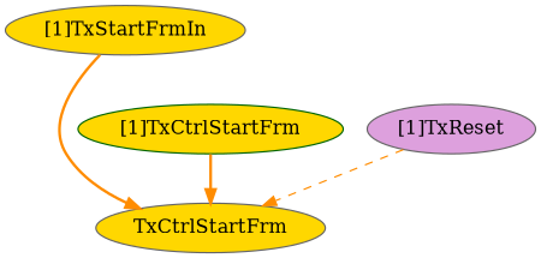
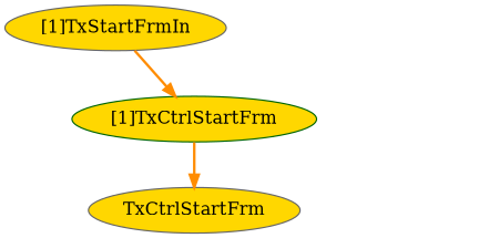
  strict digraph {
    node [color=gray40 complexity=1 fillcolor=gold style=filled]
    edge [color=darkorange style=bold]
    n1 [complexity=0 importance=0.0320071232489 label=TxCtrlStartFrm rank=0.0]
    "[1]TxStartFrmIn" [importance=0.050347569996 rank=0.050347569996]
-   "[1]TxReset" [fillcolor=plum importance=0.114361816494 rank=0.114361816494]
    "[1]TxCtrlStartFrm" [color=darkgreen importance=0.129329533619 rank=0.129329533619]
-   "[1]TxStartFrmIn" -> n1
-   "[1]TxReset" -> n1 [style=dashed]
+   "[1]TxStartFrmIn" -> "[1]TxCtrlStartFrm"
    "[1]TxCtrlStartFrm" -> n1
  }
